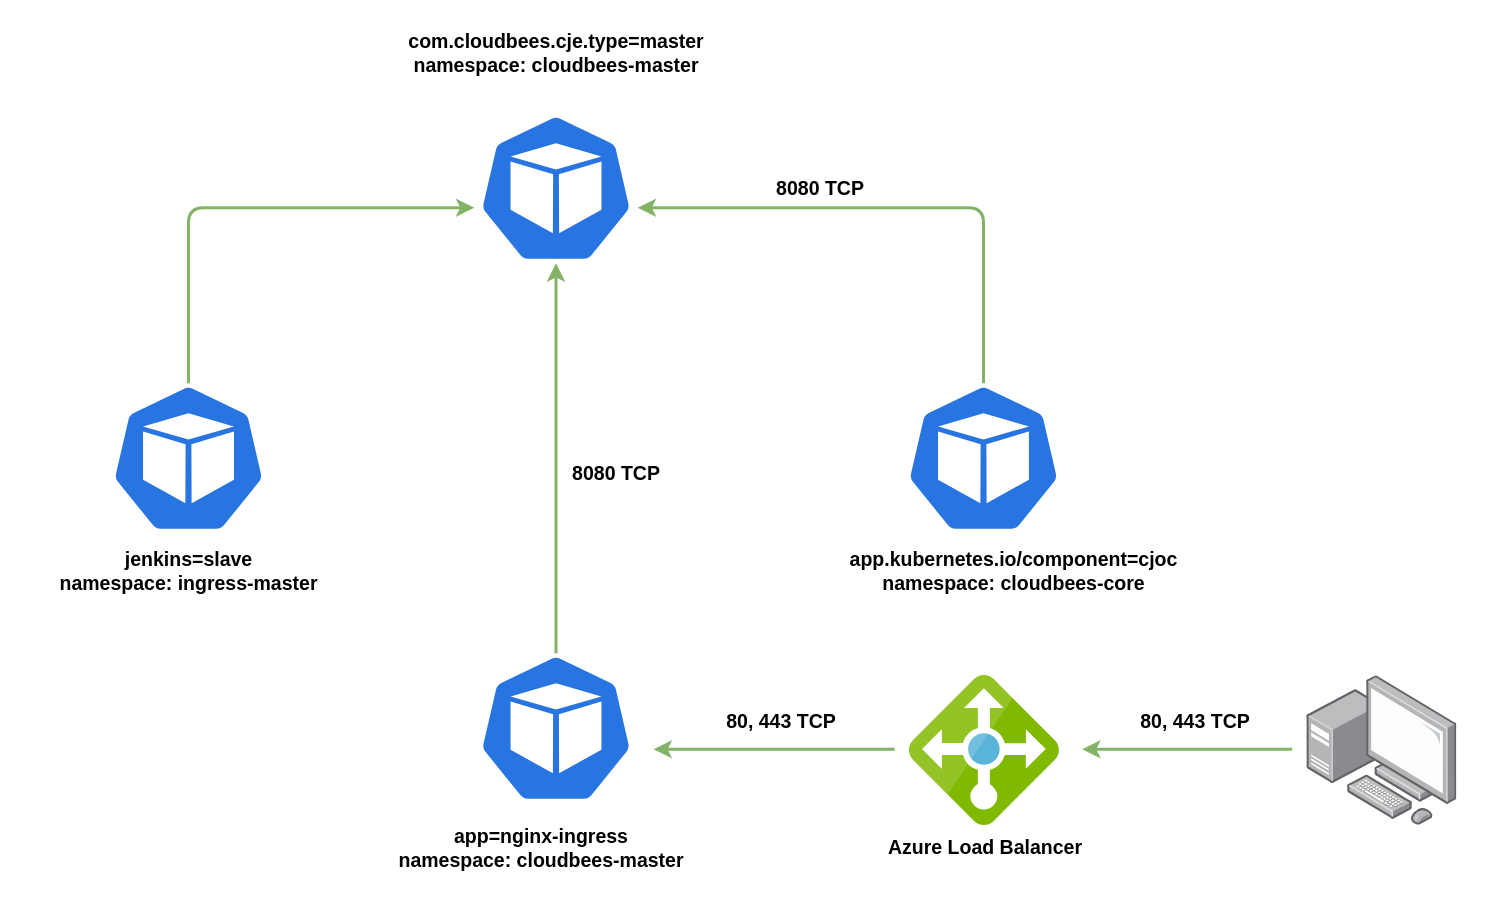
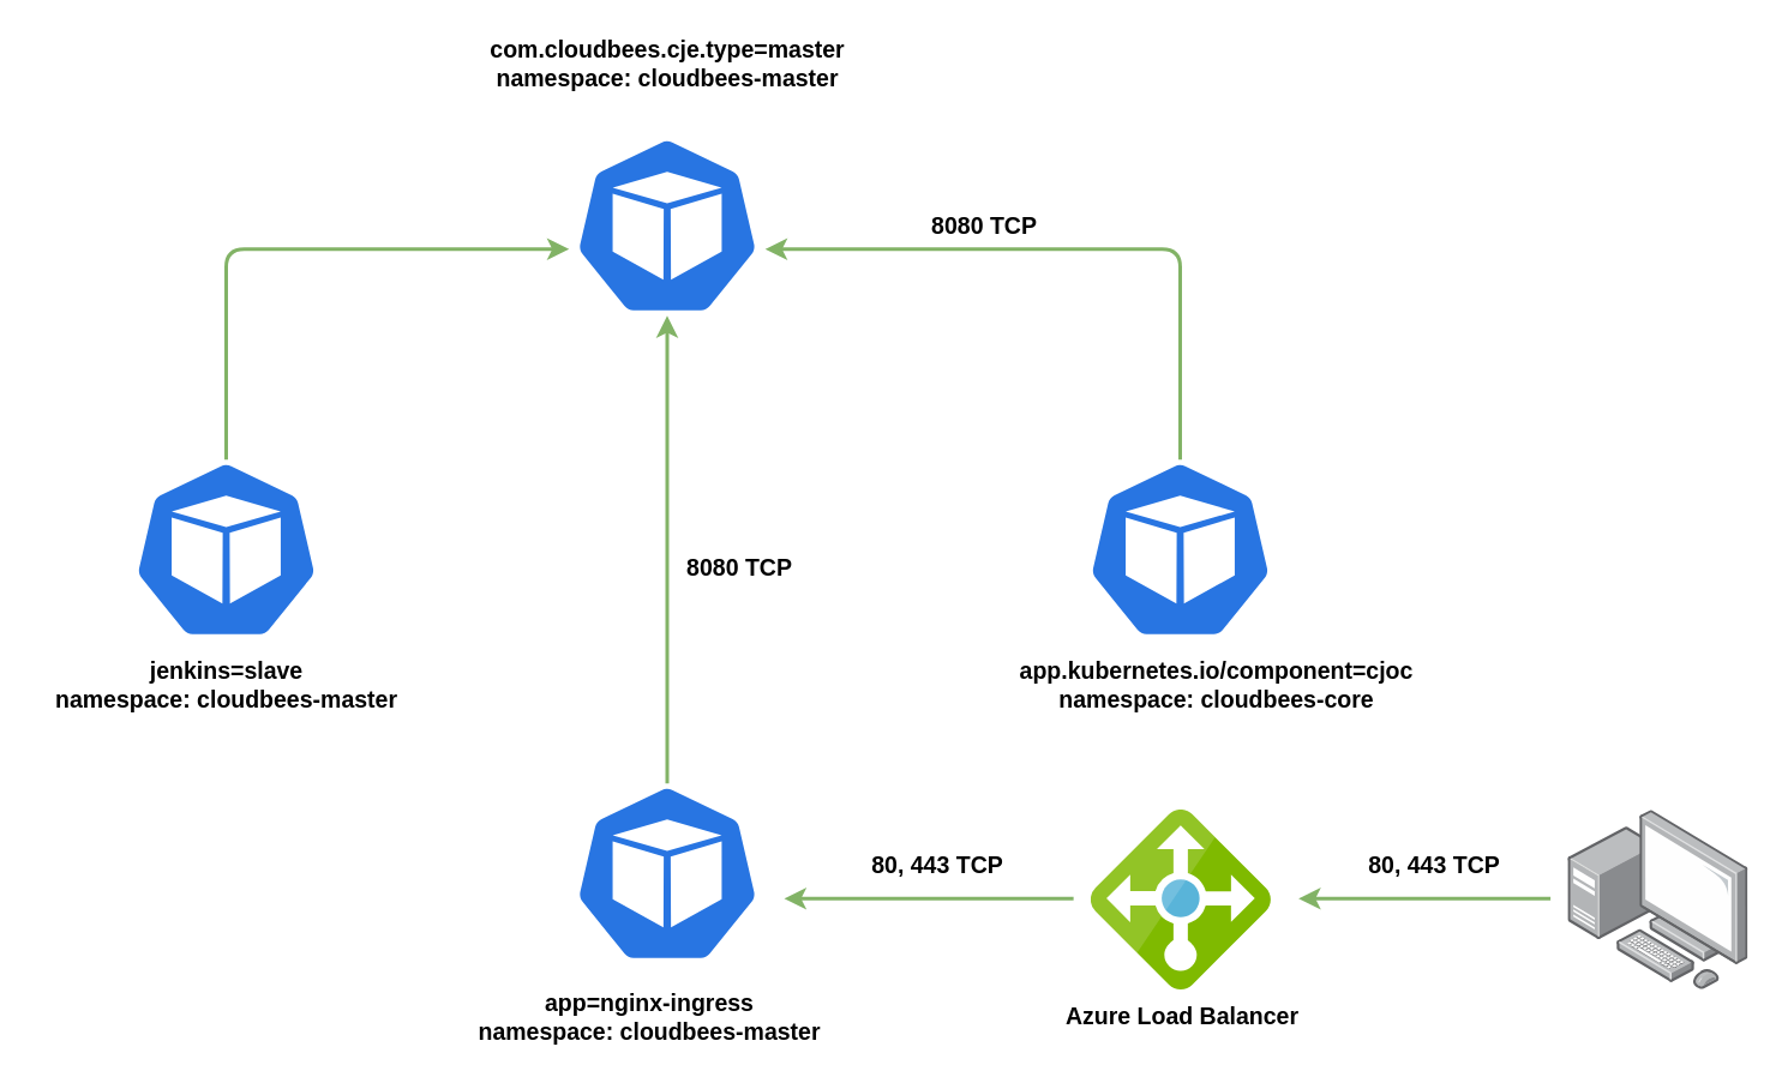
  <mxCell id="0" />
  <mxCell id="1" parent="0" />
  <mxCell id="2" value="" style="html=1;dashed=0;whitespace=wrap;fillColor=#2875E2;strokeColor=#ffffff;points=[[0.005,0.63,0],[0.1,0.2,0],[0.9,0.2,0],[0.5,0,0],[0.995,0.63,0],[0.72,0.99,0],[0.5,1,0],[0.28,0.99,0]];shape=mxgraph.kubernetes.icon;prIcon=pod;rounded=1;" parent="1" vertex="1"><mxGeometry x="315" y="75" width="110" height="100" as="geometry" /></mxCell>
  <mxCell id="3" value="&lt;font style=&quot;font-size: 13px&quot;&gt;&lt;b&gt;com.cloudbees.cje.type=master&lt;br&gt;namespace: cloudbees-master&lt;br&gt;&lt;/b&gt;&lt;/font&gt;" style="text;html=1;align=center;verticalAlign=middle;resizable=0;points=[];autosize=1;" parent="1" vertex="1"><mxGeometry x="265" y="20" width="210" height="30" as="geometry" /></mxCell>
  <mxCell id="4" value="" style="html=1;dashed=0;whitespace=wrap;fillColor=#2875E2;strokeColor=#ffffff;points=[[0.005,0.63,0],[0.1,0.2,0],[0.9,0.2,0],[0.5,0,0],[0.995,0.63,0],[0.72,0.99,0],[0.5,1,0],[0.28,0.99,0]];shape=mxgraph.kubernetes.icon;prIcon=pod;rounded=1;" parent="1" vertex="1"><mxGeometry x="315" y="435" width="110" height="100" as="geometry" /></mxCell>
  <mxCell id="5" value="&lt;font style=&quot;font-size: 13px&quot;&gt;&lt;b&gt;app=nginx-ingress&lt;br&gt;namespace: cloudbees-master&lt;br&gt;&lt;/b&gt;&lt;/font&gt;" style="text;html=1;align=center;verticalAlign=middle;resizable=0;points=[];autosize=1;" parent="1" vertex="1"><mxGeometry x="255" y="550" width="210" height="30" as="geometry" /></mxCell>
  <mxCell id="6" value="" style="html=1;dashed=0;whitespace=wrap;fillColor=#2875E2;strokeColor=#ffffff;points=[[0.005,0.63,0],[0.1,0.2,0],[0.9,0.2,0],[0.5,0,0],[0.995,0.63,0],[0.72,0.99,0],[0.5,1,0],[0.28,0.99,0]];shape=mxgraph.kubernetes.icon;prIcon=pod;rounded=1;" parent="1" vertex="1"><mxGeometry x="600" y="255" width="110" height="100" as="geometry" /></mxCell>
  <mxCell id="7" value="&lt;font style=&quot;font-size: 13px&quot;&gt;&lt;b&gt;app.kubernetes.io/component=cjoc&lt;br&gt;namespace: cloudbees-core&lt;br&gt;&lt;/b&gt;&lt;/font&gt;" style="text;html=1;align=center;verticalAlign=middle;resizable=0;points=[];autosize=1;" parent="1" vertex="1"><mxGeometry x="560" y="365" width="230" height="30" as="geometry" /></mxCell>
  <mxCell id="8" value="" style="html=1;dashed=0;whitespace=wrap;fillColor=#2875E2;strokeColor=#ffffff;points=[[0.005,0.63,0],[0.1,0.2,0],[0.9,0.2,0],[0.5,0,0],[0.995,0.63,0],[0.72,0.99,0],[0.5,1,0],[0.28,0.99,0]];shape=mxgraph.kubernetes.icon;prIcon=pod;rounded=1;" parent="1" vertex="1"><mxGeometry x="70" y="255" width="110" height="100" as="geometry" /></mxCell>
- <mxCell id="9" value="&lt;font style=&quot;font-size: 13px&quot;&gt;&lt;b&gt;jenkins=slave&lt;br&gt;namespace: ingress-master&lt;br&gt;&lt;/b&gt;&lt;/font&gt;" style="text;html=1;align=center;verticalAlign=middle;resizable=0;points=[];autosize=1;" parent="1" vertex="1"><mxGeometry x="20" y="365" width="210" height="30" as="geometry" /></mxCell>
+ <mxCell id="9" value="&lt;font style=&quot;font-size: 13px&quot;&gt;&lt;b&gt;jenkins=slave&lt;br&gt;namespace: cloudbees-master&lt;br&gt;&lt;/b&gt;&lt;/font&gt;" style="text;html=1;align=center;verticalAlign=middle;resizable=0;points=[];autosize=1;" parent="1" vertex="1"><mxGeometry x="20" y="365" width="210" height="30" as="geometry" /></mxCell>
  <mxCell id="10" value="" style="endArrow=classic;html=1;strokeWidth=2;exitX=0.5;exitY=0;exitDx=0;exitDy=0;exitPerimeter=0;entryX=0.5;entryY=1;entryDx=0;entryDy=0;entryPerimeter=0;fillColor=#d5e8d4;strokeColor=#82b366;" parent="1" source="4" target="2" edge="1"><mxGeometry width="50" height="50" relative="1" as="geometry"><mxPoint x="365" y="385" as="sourcePoint" /><mxPoint x="415" y="335" as="targetPoint" /></mxGeometry></mxCell>
  <mxCell id="11" value="&lt;font&gt;&lt;b&gt;&lt;font style=&quot;font-size: 13px&quot;&gt;8080 TCP&lt;/font&gt;&lt;br&gt;&lt;/b&gt;&lt;/font&gt;" style="text;html=1;align=center;verticalAlign=middle;resizable=0;points=[];autosize=1;" parent="1" vertex="1"><mxGeometry x="375" y="305" width="70" height="20" as="geometry" /></mxCell>
  <mxCell id="12" value="" style="endArrow=classic;html=1;strokeWidth=2;exitX=0.5;exitY=0;exitDx=0;exitDy=0;exitPerimeter=0;entryX=0.005;entryY=0.63;entryDx=0;entryDy=0;entryPerimeter=0;fillColor=#d5e8d4;strokeColor=#82b366;" parent="1" source="8" target="2" edge="1"><mxGeometry width="50" height="50" relative="1" as="geometry"><mxPoint x="365" y="385" as="sourcePoint" /><mxPoint x="195" y="105" as="targetPoint" /><Array as="points"><mxPoint x="125" y="138" /><mxPoint x="235" y="138" /></Array></mxGeometry></mxCell>
  <mxCell id="13" value="" style="endArrow=classic;html=1;strokeWidth=2;exitX=0.5;exitY=0;exitDx=0;exitDy=0;exitPerimeter=0;entryX=0.995;entryY=0.63;entryDx=0;entryDy=0;entryPerimeter=0;fillColor=#d5e8d4;strokeColor=#82b366;" parent="1" source="6" target="2" edge="1"><mxGeometry width="50" height="50" relative="1" as="geometry"><mxPoint x="365" y="385" as="sourcePoint" /><mxPoint x="655" y="125" as="targetPoint" /><Array as="points"><mxPoint x="655" y="138" /></Array></mxGeometry></mxCell>
  <mxCell id="14" value="&lt;font&gt;&lt;b&gt;&lt;font style=&quot;font-size: 13px&quot;&gt;8080 TCP&lt;/font&gt;&lt;br&gt;&lt;/b&gt;&lt;/font&gt;" style="text;html=1;align=center;verticalAlign=middle;resizable=0;points=[];autosize=1;" parent="1" vertex="1"><mxGeometry x="511" y="115" width="70" height="20" as="geometry" /></mxCell>
  <mxCell id="15" value="&lt;b&gt;&lt;font style=&quot;font-size: 13px&quot;&gt;Azure Load Balancer&lt;/font&gt;&lt;/b&gt;" style="aspect=fixed;html=1;points=[];align=center;image;fontSize=12;image=img/lib/mscae/Load_Balancer_feature.svg;" parent="1" vertex="1"><mxGeometry x="605.75" y="450" width="100" height="100" as="geometry" /></mxCell>
  <mxCell id="16" value="" style="points=[];aspect=fixed;html=1;align=center;shadow=0;dashed=0;image;image=img/lib/allied_telesis/computer_and_terminals/Personal_Computer_with_Server.svg;" parent="1" vertex="1"><mxGeometry x="870.75" y="450" width="100" height="100" as="geometry" /></mxCell>
  <mxCell id="17" value="" style="endArrow=classic;html=1;strokeWidth=2;fillColor=#d5e8d4;strokeColor=#82b366;" parent="1" edge="1"><mxGeometry width="50" height="50" relative="1" as="geometry"><mxPoint x="860.75" y="499" as="sourcePoint" /><mxPoint x="720.75" y="499" as="targetPoint" /></mxGeometry></mxCell>
  <mxCell id="18" value="&lt;b style=&quot;font-size: 13px&quot;&gt;80, 443 TCP&lt;/b&gt;" style="text;html=1;align=center;verticalAlign=middle;resizable=0;points=[];autosize=1;" parent="1" vertex="1"><mxGeometry x="750.75" y="470" width="90" height="20" as="geometry" /></mxCell>
  <mxCell id="19" value="" style="endArrow=classic;html=1;strokeWidth=2;fillColor=#d5e8d4;strokeColor=#82b366;" parent="1" edge="1"><mxGeometry width="50" height="50" relative="1" as="geometry"><mxPoint x="595.75" y="499" as="sourcePoint" /><mxPoint x="435" y="499" as="targetPoint" /></mxGeometry></mxCell>
  <mxCell id="20" value="&lt;b style=&quot;font-size: 13px&quot;&gt;80, 443 TCP&lt;/b&gt;" style="text;html=1;align=center;verticalAlign=middle;resizable=0;points=[];autosize=1;" parent="1" vertex="1"><mxGeometry x="475" y="470" width="90" height="20" as="geometry" /></mxCell>
